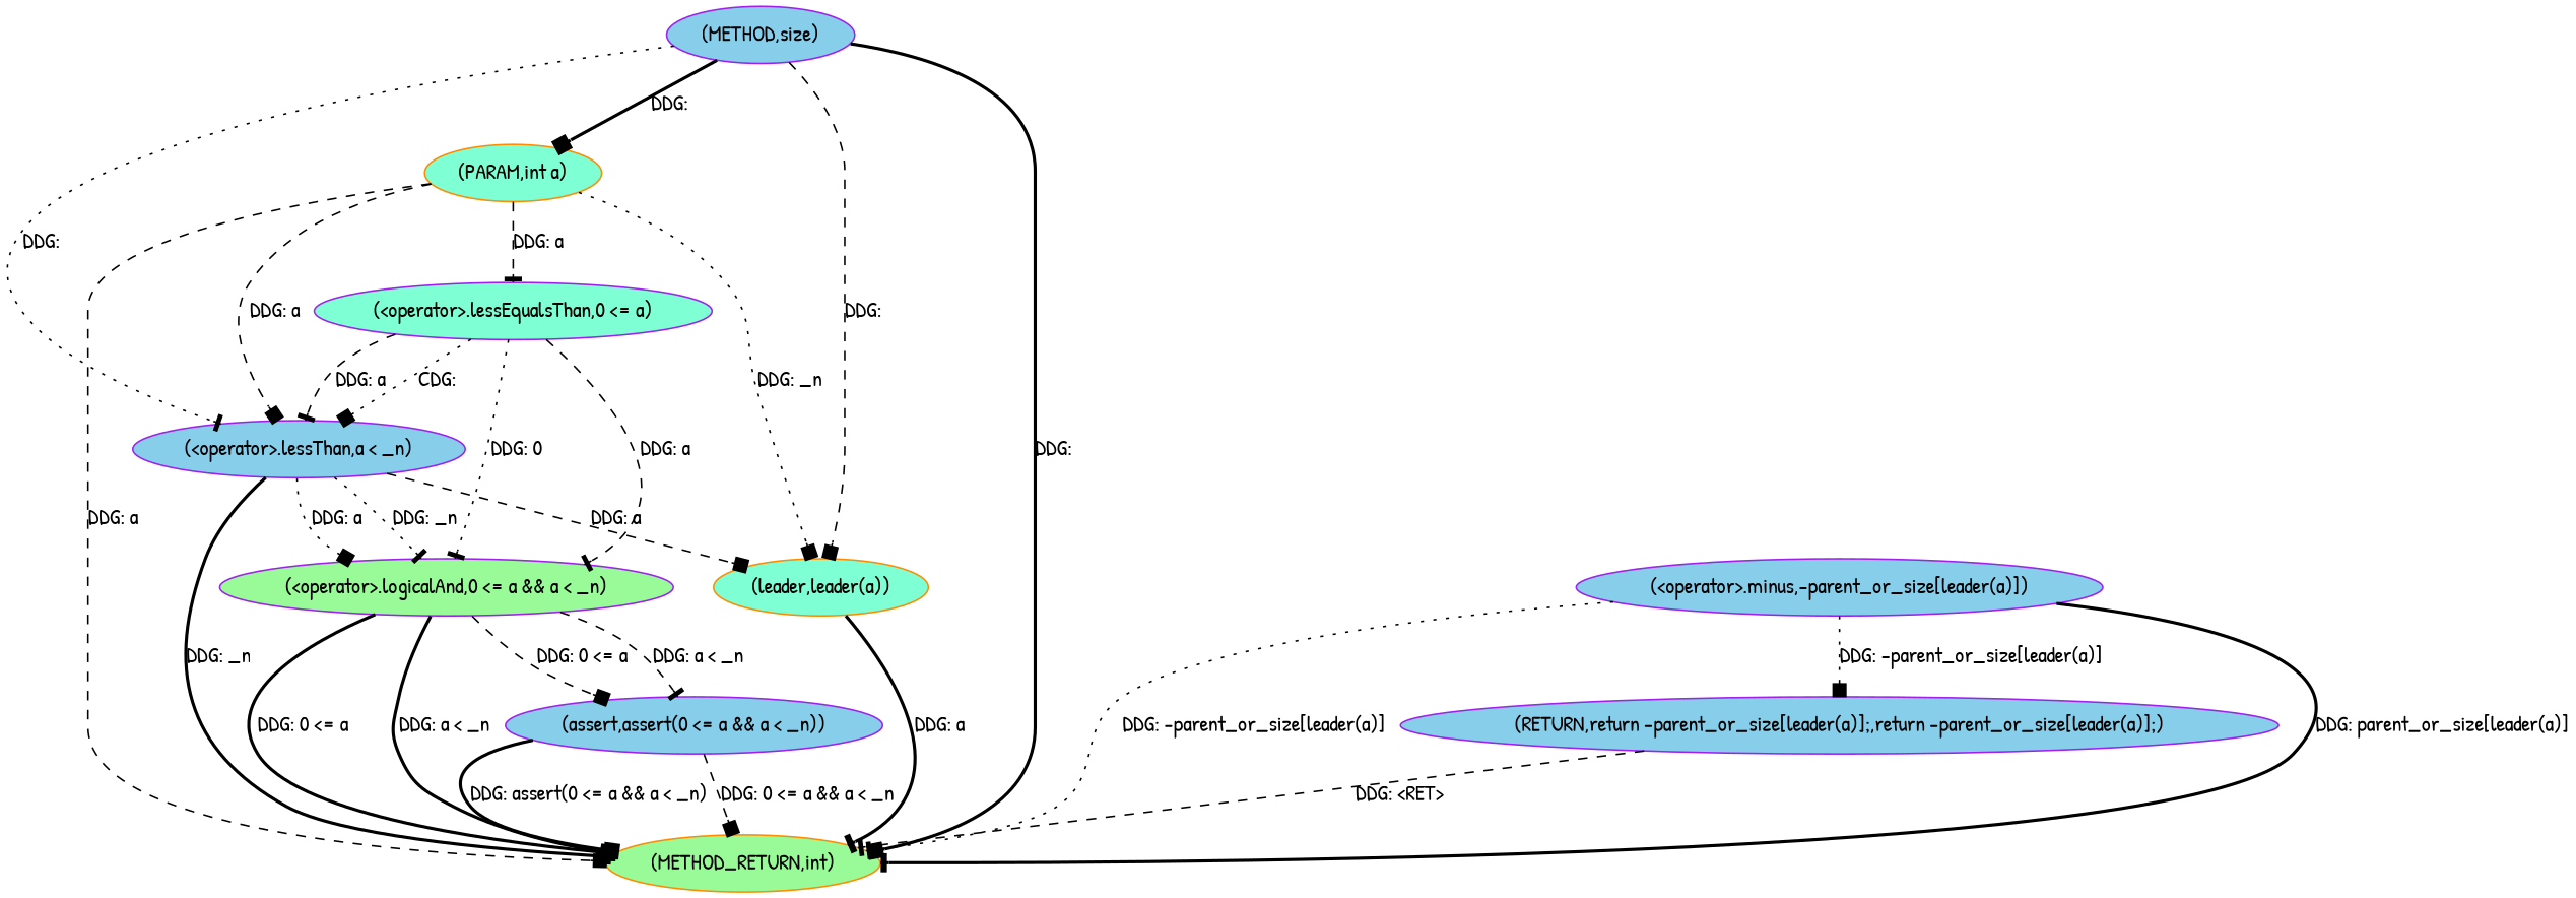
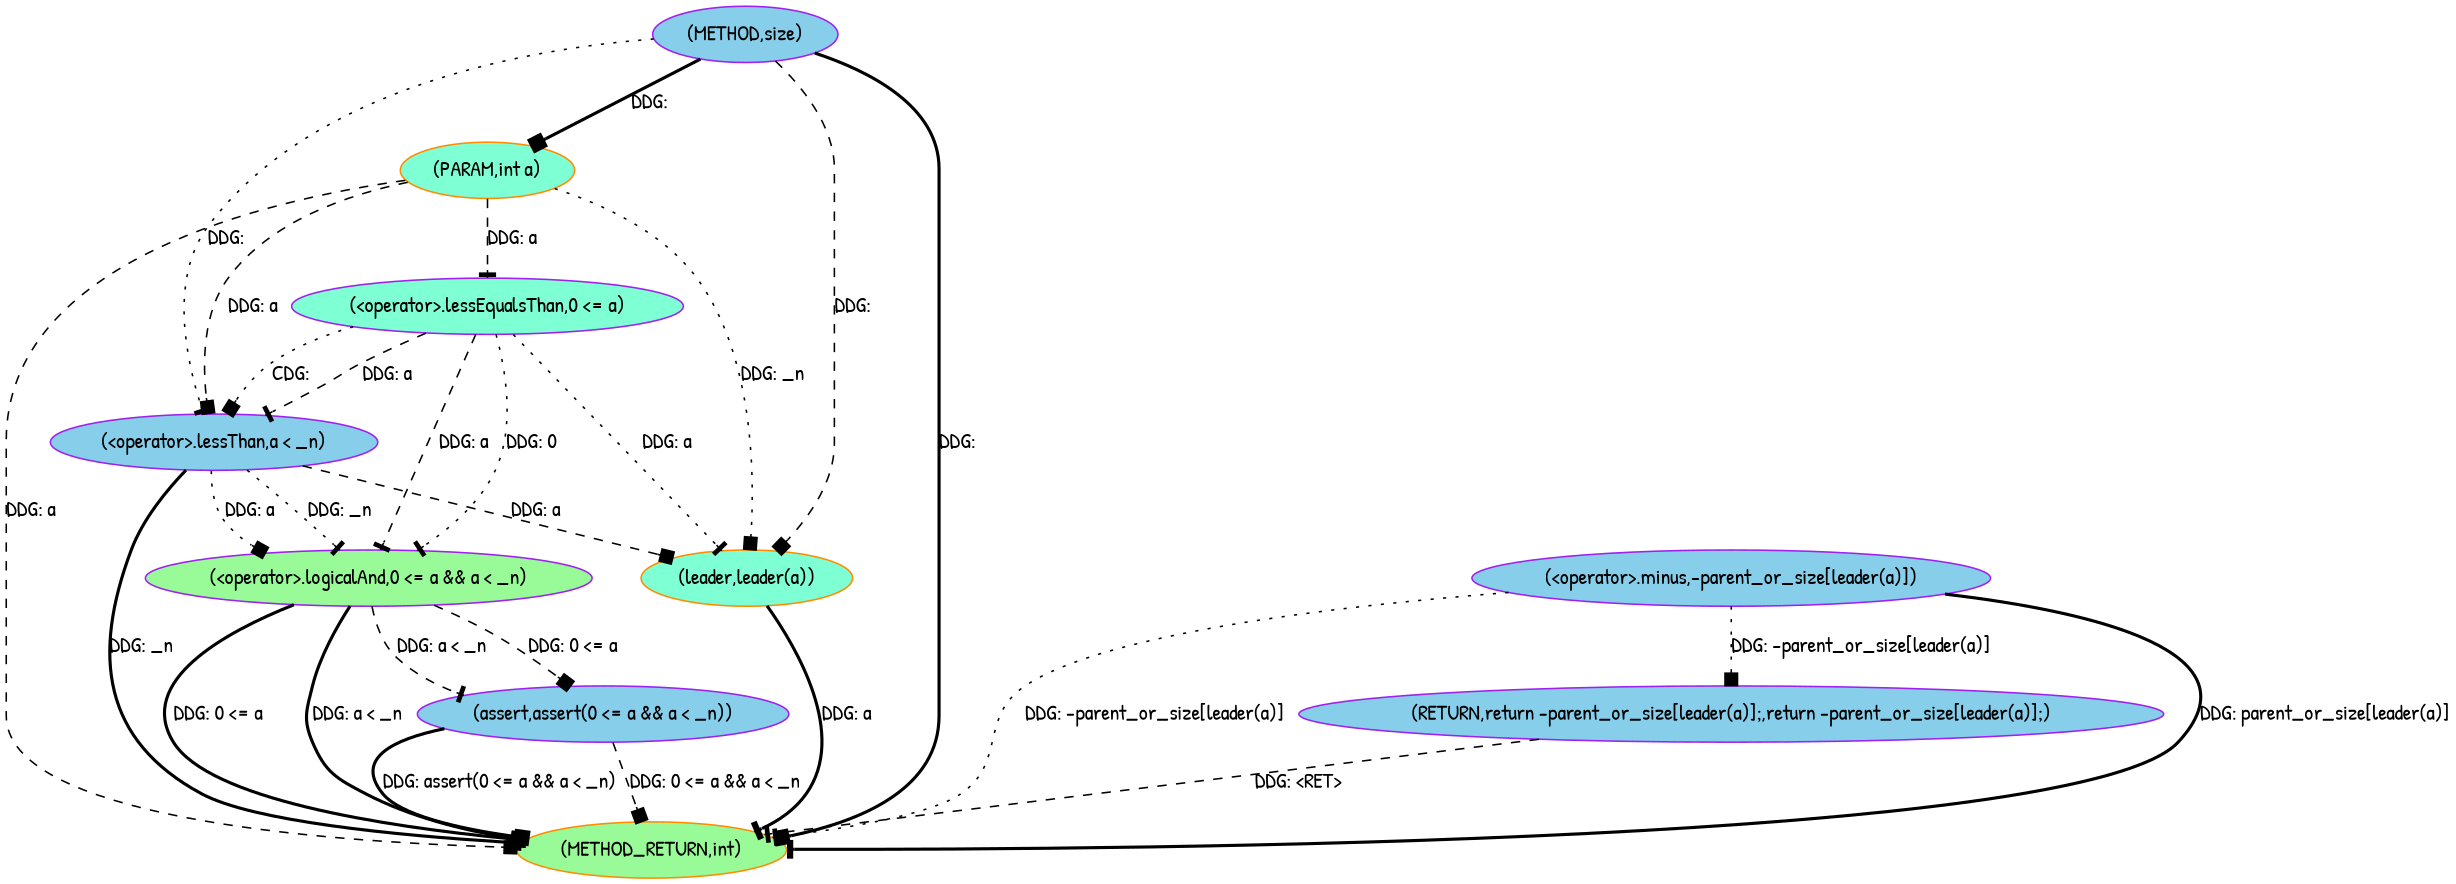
  digraph {
    fontname="Patrick Hand"
    node [color=purple fillcolor=skyblue fontname="Patrick Hand" style=filled]
    edge [arrowhead=box fontname="Patrick Hand" style=dashed]
    n1 [label="(METHOD,size)"]
    n2 [color=darkorange fillcolor=aquamarine label="(PARAM,int a)"]
    n3 [label="(<operator>.lessThan,a < _n)"]
    n4 [color=darkorange fillcolor=aquamarine label="(leader,leader(a))"]
    n5 [color=darkorange fillcolor=palegreen label="(METHOD_RETURN,int)"]
    n6 [fillcolor=aquamarine label="(<operator>.lessEqualsThan,0 <= a)"]
    n7 [fillcolor=palegreen label="(<operator>.logicalAnd,0 <= a && a < _n)"]
    n8 [label="(assert,assert(0 <= a && a < _n))"]
    n9 [label="(RETURN,return -parent_or_size[leader(a)];,return -parent_or_size[leader(a)];)"]
    n10 [label="(<operator>.minus,-parent_or_size[leader(a)])"]
    n1 -> n2 [label="DDG: " style=bold]
    n1 -> n3 [arrowhead=tee label="DDG: " style=dotted]
    n1 -> n4 [label="DDG: "]
    n1 -> n5 [label="DDG: " style=bold]
    n2 -> n3 [label="DDG: a"]
    n2 -> n4 [label="DDG: _n" style=dotted]
    n2 -> n5 [label="DDG: a"]
    n2 -> n6 [arrowhead=tee label="DDG: a"]
    n3 -> n4 [label="DDG: a"]
    n3 -> n5 [label="DDG: _n" style=bold]
    n3 -> n7 [arrowhead=tee label="DDG: _n" style=dotted]
    n3 -> n7 [label="DDG: a" style=dotted]
    n4 -> n5 [arrowhead=tee label="DDG: a" style=bold]
    n6 -> n3 [arrowhead=tee label="DDG: a"]
    n6 -> n3 [label="CDG: " style=dotted]
+   n6 -> n4 [arrowhead=tee label="DDG: a" style=dotted]
    n6 -> n7 [arrowhead=tee label="DDG: a"]
    n6 -> n7 [arrowhead=tee label="DDG: 0" style=dotted]
    n7 -> n5 [label="DDG: 0 <= a" style=bold]
    n7 -> n5 [label="DDG: a < _n" style=bold]
    n7 -> n8 [label="DDG: 0 <= a"]
    n7 -> n8 [arrowhead=tee label="DDG: a < _n"]
    n8 -> n5 [label="DDG: 0 <= a && a < _n"]
    n8 -> n5 [label="DDG: assert(0 <= a && a < _n)" style=bold]
    n9 -> n5 [arrowhead=tee label="DDG: <RET>"]
    n10 -> n5 [arrowhead=tee label="DDG: parent_or_size[leader(a)]" style=bold]
    n10 -> n5 [arrowhead=tee label="DDG: -parent_or_size[leader(a)]" style=dotted]
    n10 -> n9 [label="DDG: -parent_or_size[leader(a)]" style=dotted]
  }
